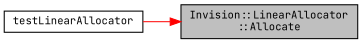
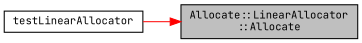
  digraph {
    rankdir=RL
    fontname="JetBrains Mono"
    node [color=black fontname="JetBrains Mono" fontsize=10 shape=record style=filled]
-   n1 [fillcolor=grey75 fontcolor=black height=0.2 label="Invision::LinearAllocator\l::Allocate" width=0.4]
+   n1 [fillcolor=grey75 fontcolor=black height=0.2 label="Allocate::LinearAllocator\l::Allocate" width=0.4]
    n2 [fillcolor=white height=0.2 label=testLinearAllocator width=0.4]
    n1 -> n2 [color=red dir=back fontname="JetBrains Mono" fontsize=10 labelfontname=Helvetica labelfontsize=10 style=solid]
  }
